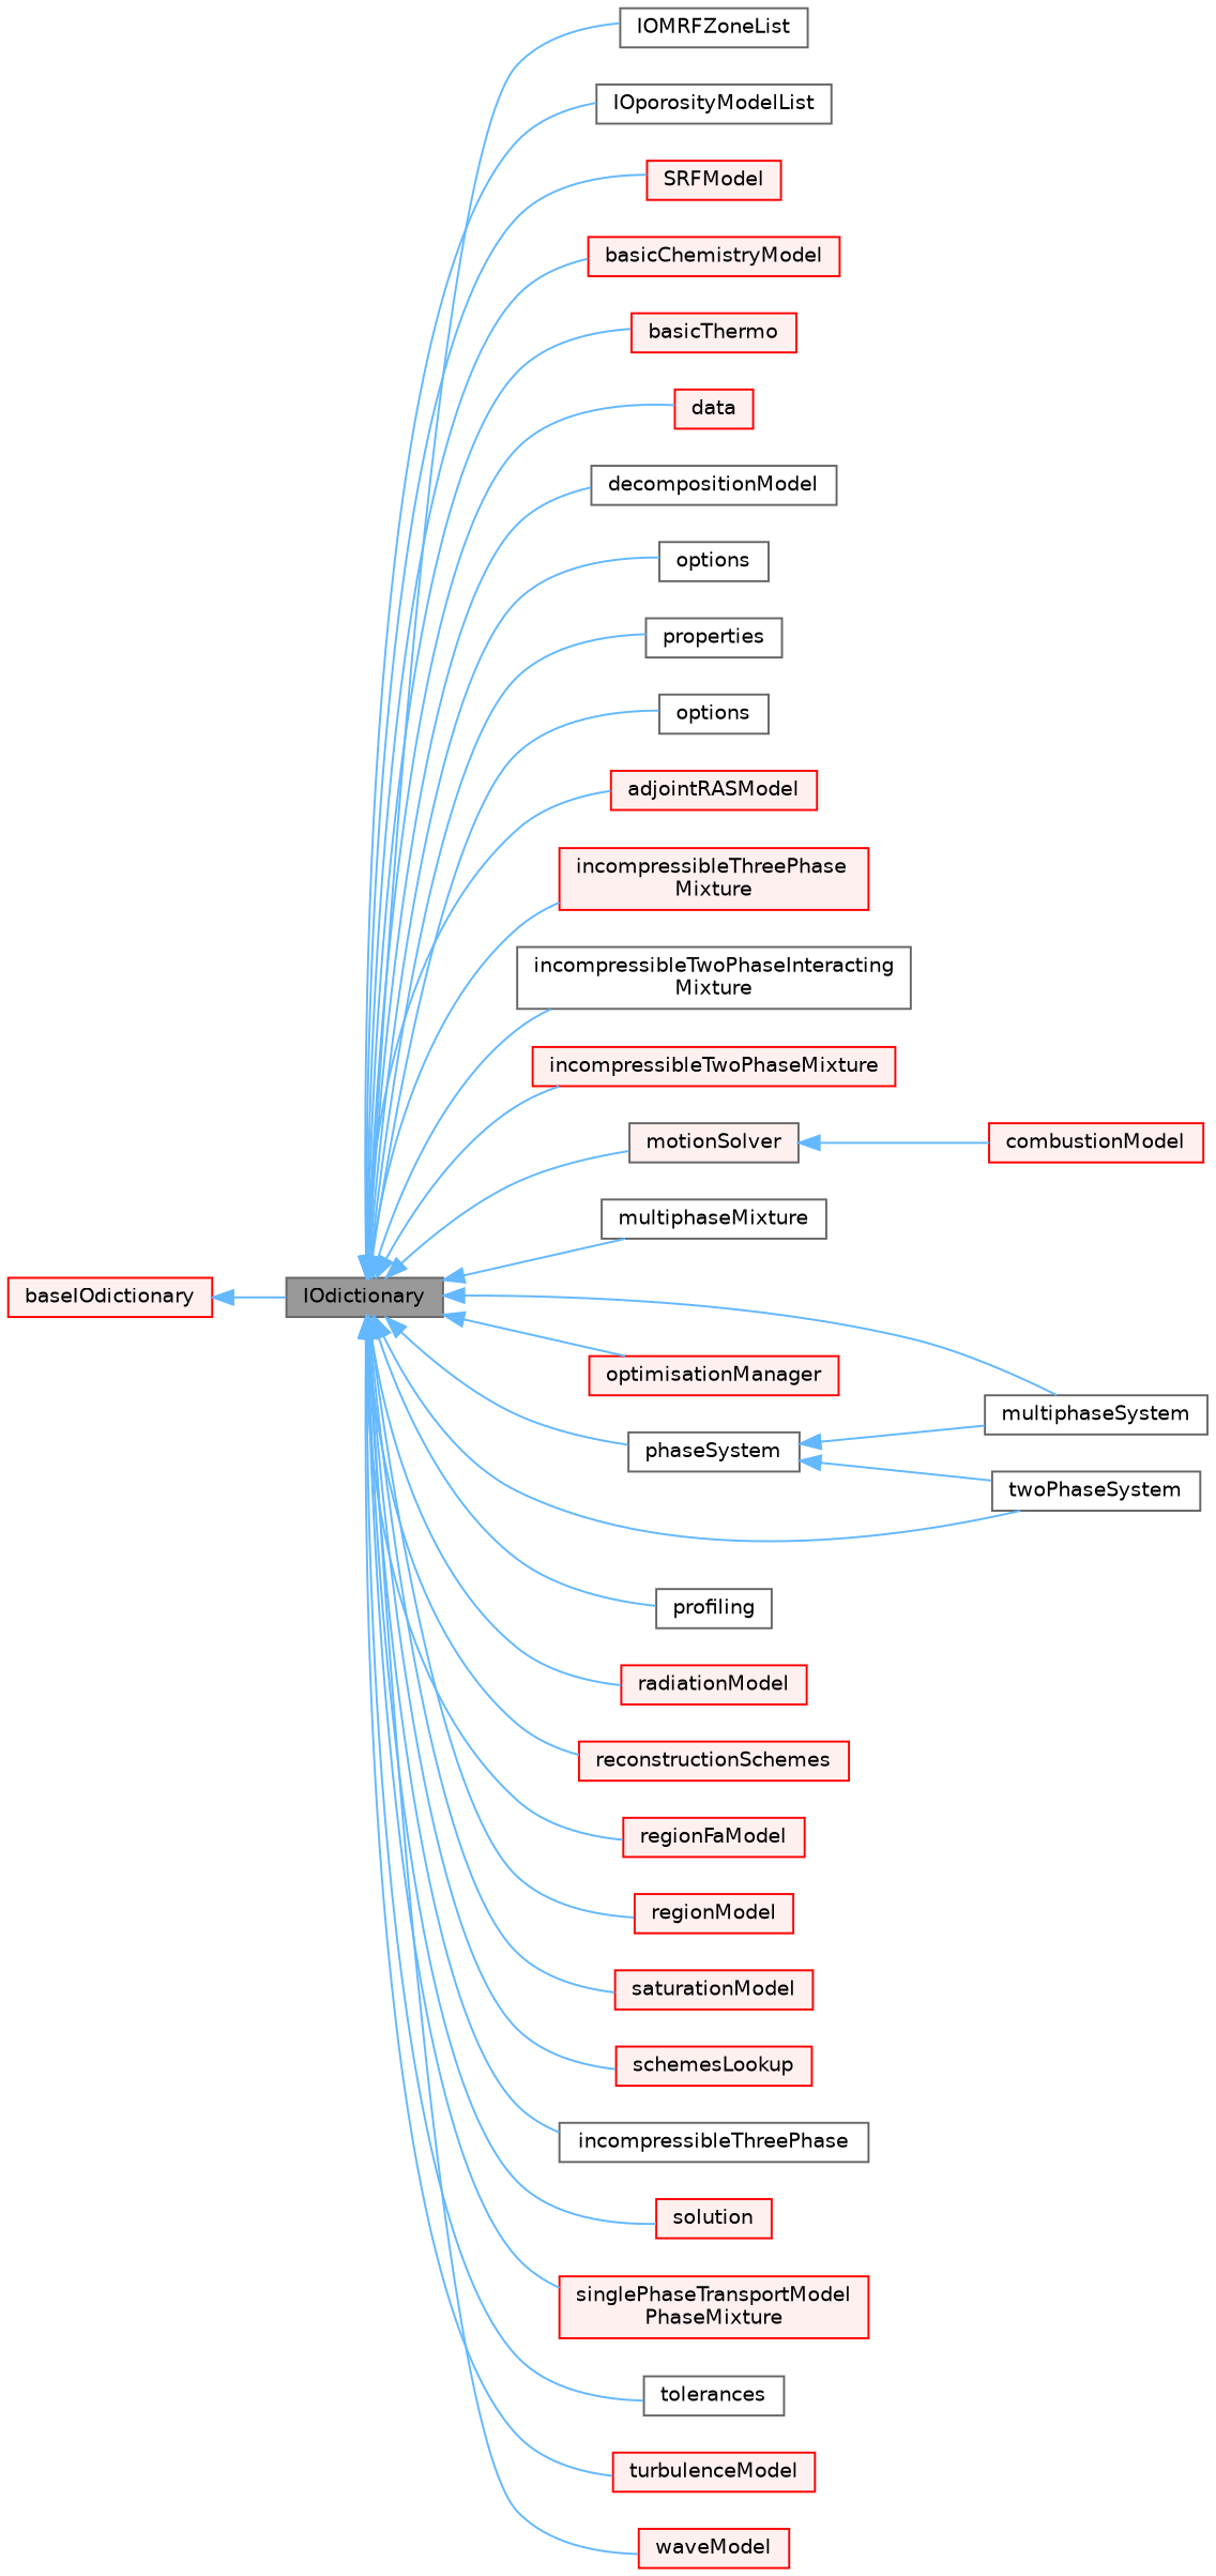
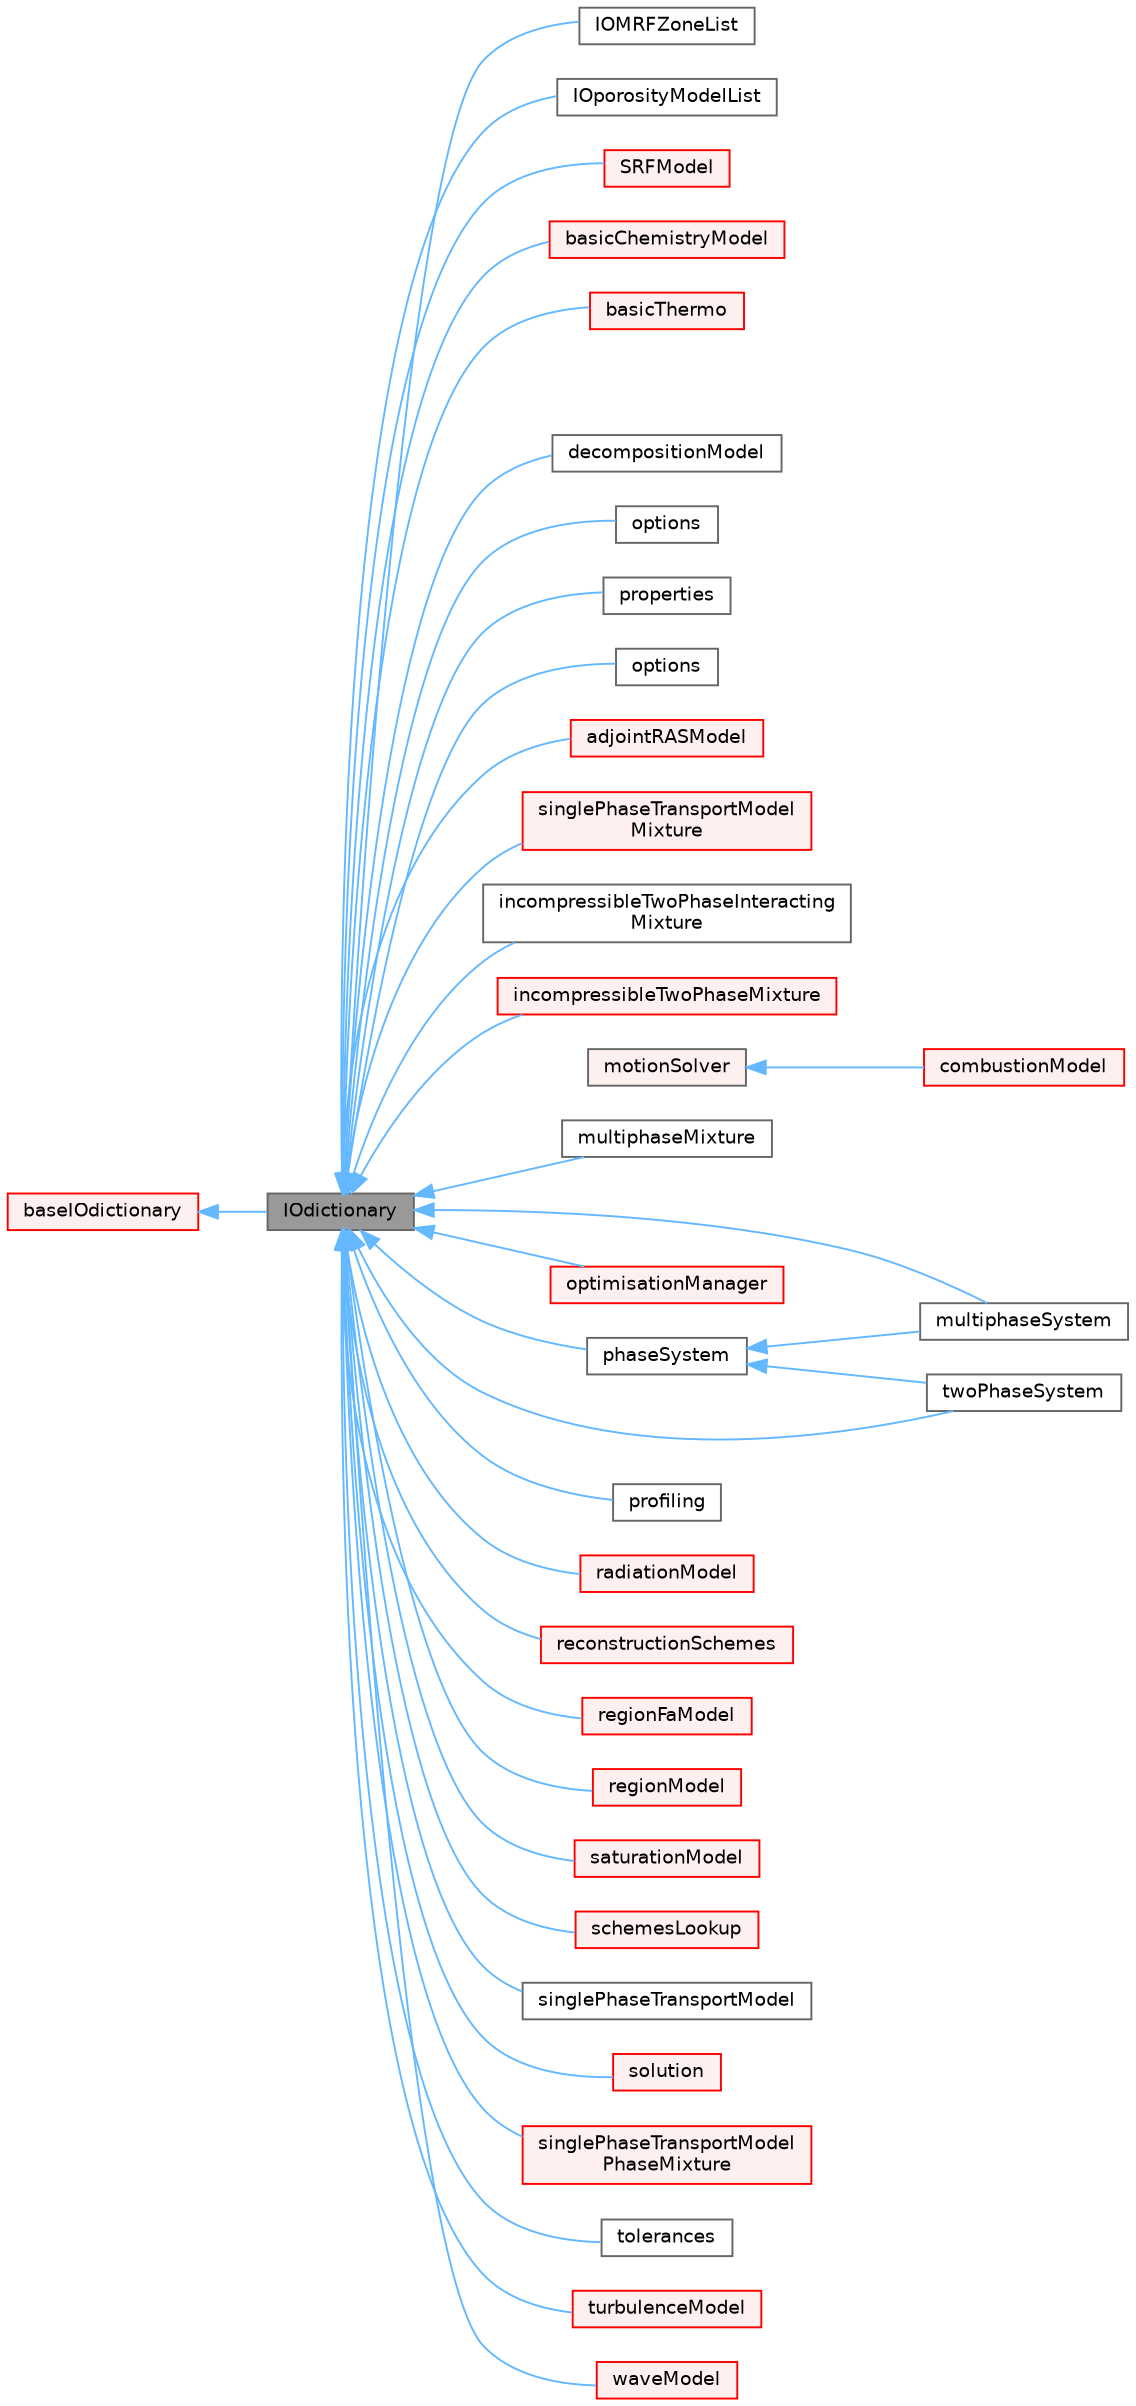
  digraph {
    rankdir=LR
    node [color=red fillcolor="#FFF0F0" fontname=Helvetica fontsize=10 shape=box style=filled]
    edge [color=steelblue1 dir=back fontname=Helvetica fontsize=10 labelfontname=Helvetica labelfontsize=10 style=solid]
    n1 [color=gray40 fillcolor=grey60 fontcolor=black height=0.2 label=IOdictionary width=0.4]
    n2 [color=gray40 fillcolor=white height=0.2 label=IOMRFZoneList width=0.4]
    n3 [color=gray40 fillcolor=white height=0.2 label=IOporosityModelList width=0.4]
    n4 [height=0.2 label=SRFModel width=0.4]
    n5 [height=0.2 label=basicChemistryModel width=0.4]
    n6 [height=0.2 label=basicThermo width=0.4]
-   n7 [height=0.2 label=data width=0.4]
    n8 [color=gray40 fillcolor=white height=0.2 label=decompositionModel width=0.4]
    n9 [color=gray40 fillcolor=white height=0.2 label=options width=0.4]
    n10 [color=gray40 fillcolor=white height=0.2 label=properties width=0.4]
    n11 [color=gray40 fillcolor=white height=0.2 label=options width=0.4]
    n12 [height=0.2 label=adjointRASModel width=0.4]
-   n13 [height=0.2 label="incompressibleThreePhase\lMixture" width=0.4]
+   n13 [height=0.2 label="singlePhaseTransportModel\lMixture" width=0.4]
    n14 [color=gray40 fillcolor=white height=0.2 label="incompressibleTwoPhaseInteracting\lMixture" width=0.4]
    n15 [height=0.2 label=incompressibleTwoPhaseMixture width=0.4]
    n16 [color=gray40 height=0.2 label=motionSolver width=0.4]
    n17 [color=gray40 fillcolor=white height=0.2 label=multiphaseMixture width=0.4]
    n18 [color=gray40 fillcolor=white height=0.2 label=multiphaseSystem width=0.4]
    n19 [height=0.2 label=optimisationManager width=0.4]
    n20 [color=gray40 fillcolor=white height=0.2 label=phaseSystem width=0.4]
    n21 [color=gray40 fillcolor=white height=0.2 label=twoPhaseSystem width=0.4]
    n22 [color=gray40 fillcolor=white height=0.2 label=profiling width=0.4]
    n23 [height=0.2 label=radiationModel width=0.4]
    n24 [height=0.2 label=reconstructionSchemes width=0.4]
    n25 [height=0.2 label=regionFaModel width=0.4]
    n26 [height=0.2 label=regionModel width=0.4]
    n27 [height=0.2 label=saturationModel width=0.4]
    n28 [height=0.2 label=schemesLookup width=0.4]
-   n29 [color=gray40 fillcolor=white height=0.2 label=incompressibleThreePhase width=0.4]
+   n29 [color=gray40 fillcolor=white height=0.2 label=singlePhaseTransportModel width=0.4]
    n30 [height=0.2 label=solution width=0.4]
    n31 [height=0.2 label="singlePhaseTransportModel\lPhaseMixture" width=0.4]
    n32 [color=gray40 fillcolor=white height=0.2 label=tolerances width=0.4]
    n33 [height=0.2 label=turbulenceModel width=0.4]
    n34 [height=0.2 label=waveModel width=0.4]
    n35 [height=0.2 label=combustionModel width=0.4]
    n36 [height=0.2 label=baseIOdictionary width=0.4]
    n1 -> n2
    n1 -> n3
    n1 -> n4
    n1 -> n5
    n1 -> n6
-   n1 -> n7
    n1 -> n8
    n1 -> n9
    n1 -> n10
    n1 -> n11
    n1 -> n12
    n1 -> n13
    n1 -> n14
    n1 -> n15
-   n1 -> n16
    n1 -> n17
    n1 -> n18
    n1 -> n19
    n1 -> n20
    n1 -> n21
    n1 -> n22
    n1 -> n23
    n1 -> n24
    n1 -> n25
    n1 -> n26
    n1 -> n27
    n1 -> n28
    n1 -> n29
    n1 -> n30
    n1 -> n31
    n1 -> n32
    n1 -> n33
    n1 -> n34
    n16 -> n35
    n20 -> n18
    n20 -> n21
    n36 -> n1
  }
